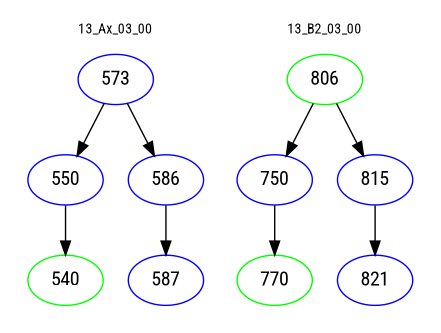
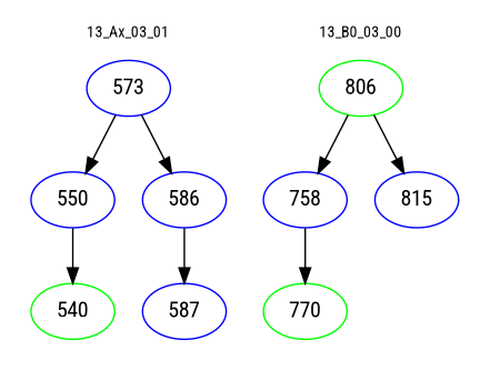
  digraph {
    fontname="Roboto Condensed"
    node [color=blue fontname="Roboto Condensed"]
    edge [color=black fontname="Roboto Condensed"]
    n1 [label=573]
    n2 [label=550]
    n3 [label=586]
    n4 [color=green label=540]
    n5 [label=587]
    n6 [color=green label=806]
-   n7 [label=750]
+   n7 [label=758]
    n8 [label=815]
    n9 [color=green label=770]
-   n10 [label=821]
    subgraph cluster_1 {
      color=white
      fontsize=10
-     label="13_Ax_03_00"
+     label="13_Ax_03_01"
      n1
      n2
      n3
      n4
      n5
    }
    subgraph cluster_2 {
      color=white
      fontsize=10
-     label="13_B2_03_00"
+     label="13_B0_03_00"
      n6
      n7
      n8
      n9
-     n10
    }
    n1 -> n2
    n1 -> n3
    n2 -> n4
    n3 -> n5
    n6 -> n7
    n6 -> n8
    n7 -> n9
-   n8 -> n10
  }
